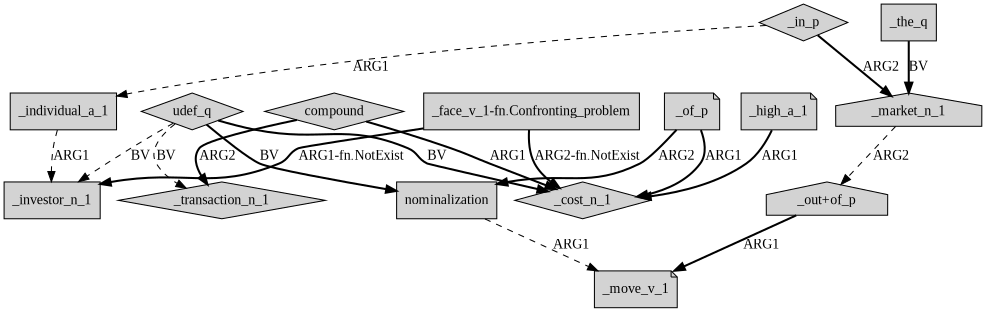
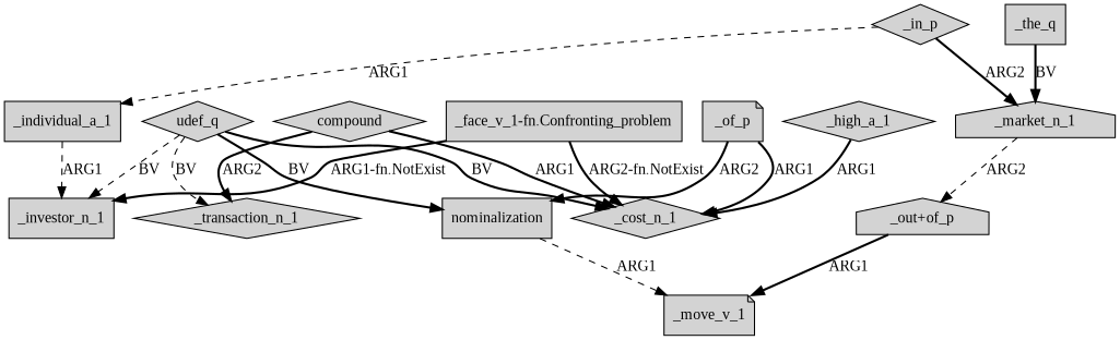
  digraph {
    fontname="Liberation Serif"
    node [fontname="Liberation Serif" shape=diamond style=filled]
    edge [fontname="Liberation Serif" style=bold]
    _market_n_1 [shape=house]
    _in_p
    _individual_a_1 [shape=box]
    "_out+of_p" [shape=house]
    _move_v_1 [shape=note]
    _investor_n_1 [shape=box]
    "_face_v_1-fn.Confronting_problem" [shape=box]
    _cost_n_1
    udef_q
    nominalization [shape=box]
    _transaction_n_1
    _of_p [shape=note]
    compound
    _the_q [shape=box]
-   _high_a_1 [shape=note]
+   _high_a_1
    _market_n_1 -> "_out+of_p" [label=ARG2 style=dashed]
    _in_p -> _market_n_1 [label=ARG2]
    _in_p -> _individual_a_1 [label=ARG1 style=dashed]
    _individual_a_1 -> _investor_n_1 [label=ARG1 style=dashed]
    "_out+of_p" -> _move_v_1 [label=ARG1]
    "_face_v_1-fn.Confronting_problem" -> _investor_n_1 [label="ARG1-fn.NotExist"]
    "_face_v_1-fn.Confronting_problem" -> _cost_n_1 [label="ARG2-fn.NotExist"]
    udef_q -> _investor_n_1 [label=BV style=dashed]
    udef_q -> _cost_n_1 [label=BV]
    udef_q -> nominalization [label=BV]
    udef_q -> _transaction_n_1 [label=BV style=dashed]
    nominalization -> _move_v_1 [label=ARG1 style=dashed]
    _of_p -> _cost_n_1 [label=ARG1]
    _of_p -> nominalization [label=ARG2]
    compound -> _cost_n_1 [label=ARG1]
    compound -> _transaction_n_1 [label=ARG2]
    _the_q -> _market_n_1 [label=BV]
    _high_a_1 -> _cost_n_1 [label=ARG1]
  }
